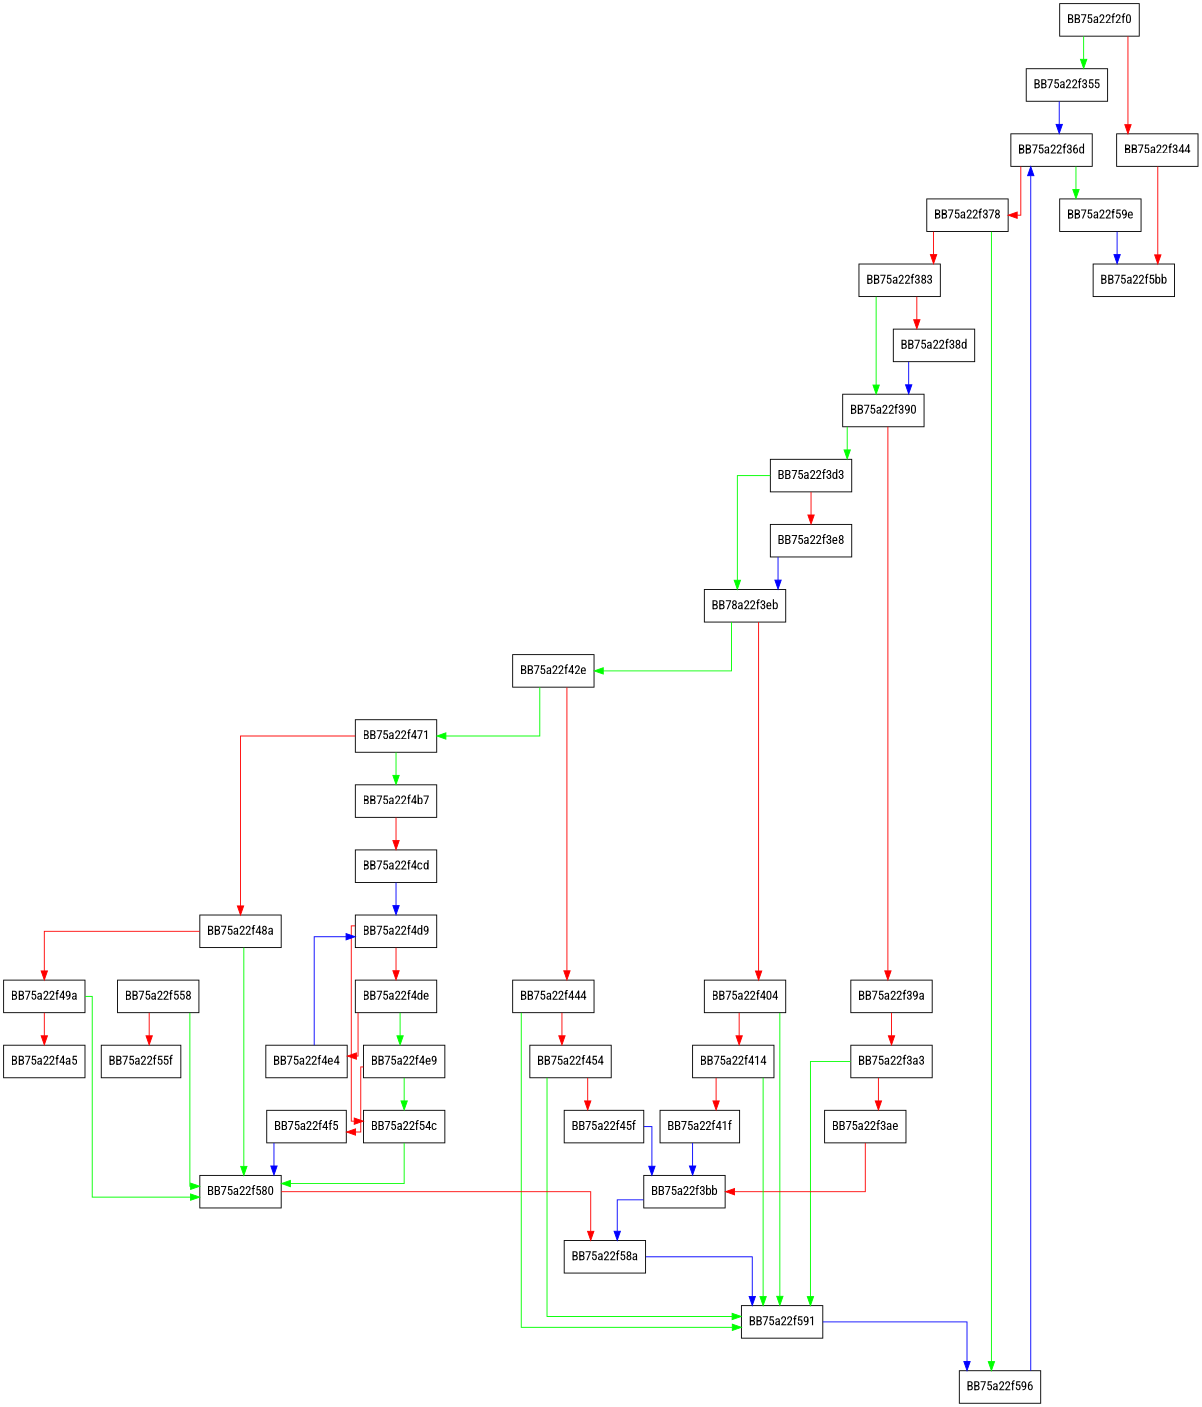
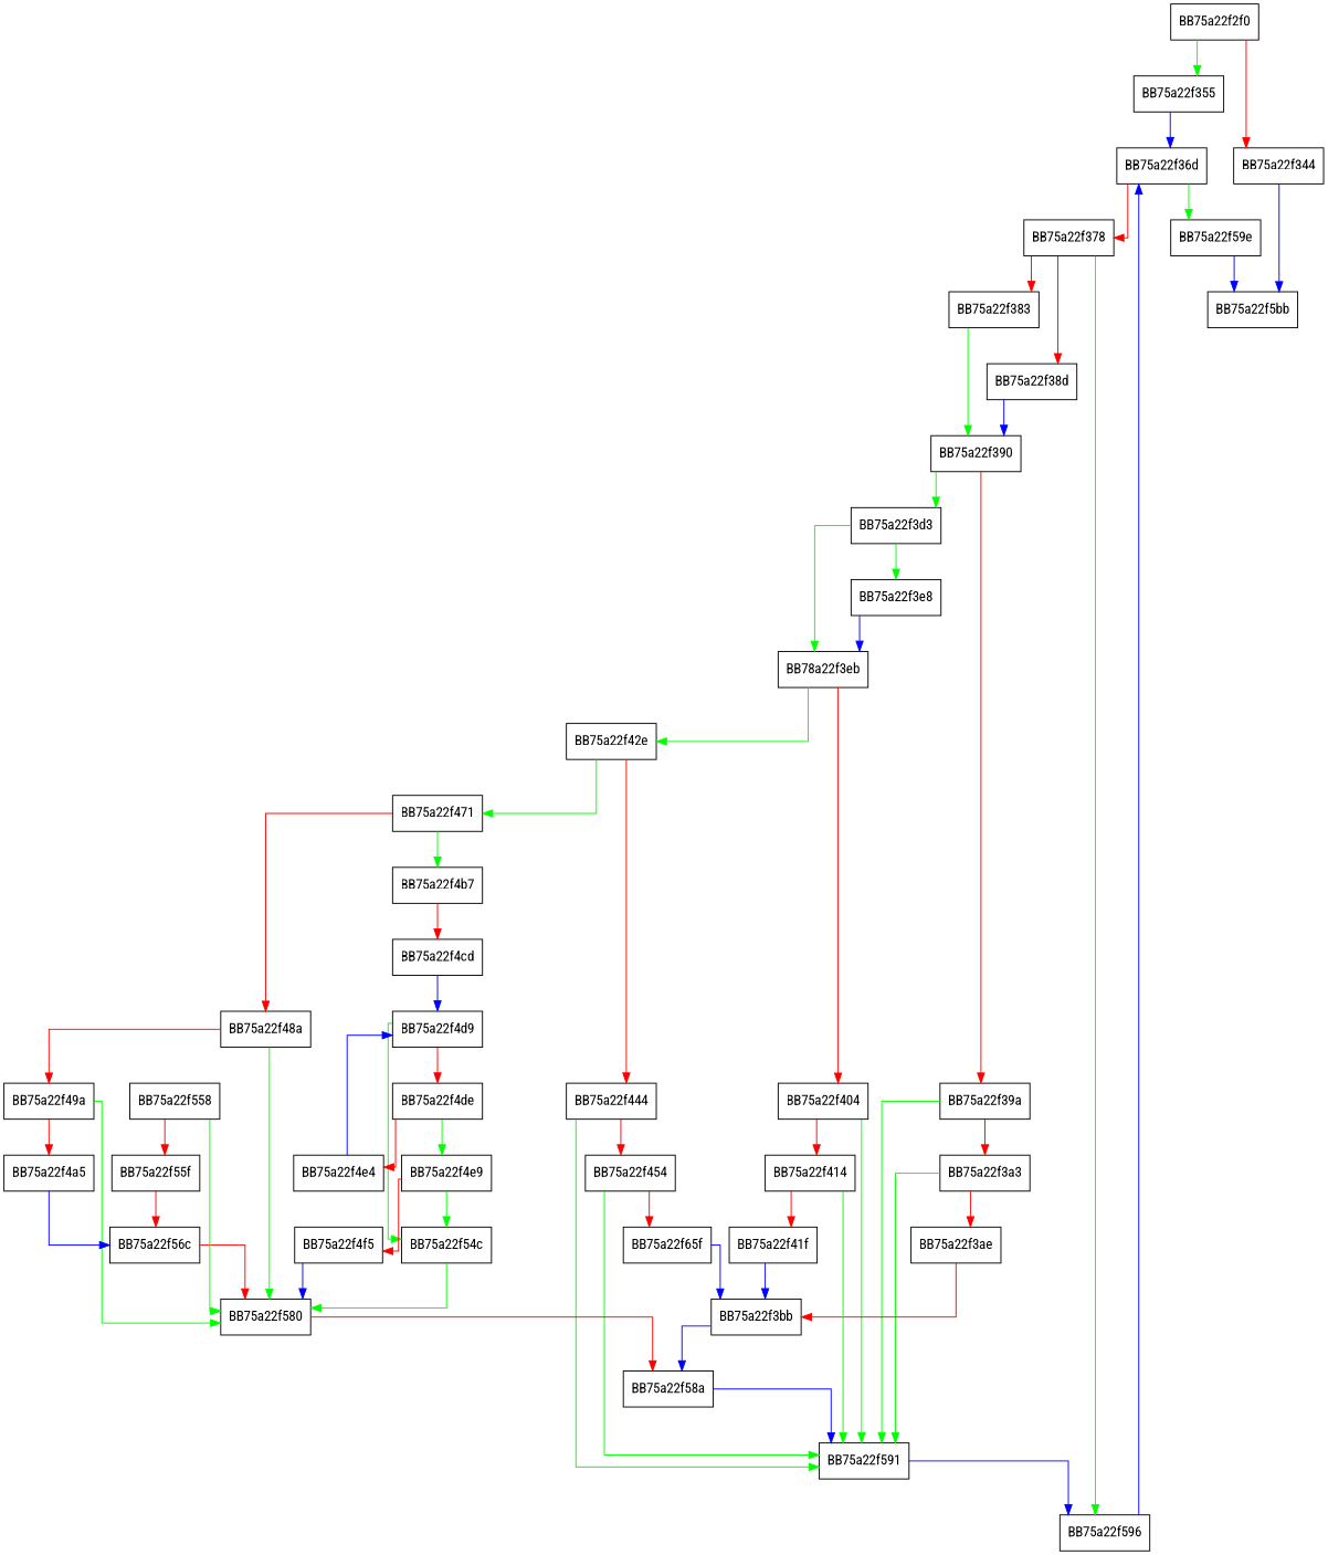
  digraph {
    fontname="Roboto Condensed"
    splines=ortho
    node [fontname="Roboto Condensed" shape=box]
    edge [color=red fontname="Roboto Condensed"]
    BB75a22f2f0
    BB75a22f355
    BB75a22f344
    BB75a22f36d
    BB75a22f5bb
    BB75a22f59e
    BB75a22f378
    BB75a22f596
    BB75a22f383
    BB75a22f390
    BB75a22f38d
    BB75a22f3d3
    BB75a22f39a
    n14 [label=BB78a22f3eb]
    BB75a22f3e8
    BB75a22f591
    BB75a22f3a3
    BB75a22f42e
    BB75a22f404
    BB75a22f3ae
    BB75a22f3bb
    BB75a22f58a
    BB75a22f471
    BB75a22f444
    BB75a22f414
    BB75a22f4b7
    BB75a22f48a
    BB75a22f454
    BB75a22f41f
    BB75a22f4cd
    BB75a22f580
    BB75a22f49a
-   BB75a22f45f
+   BB75a22f45f [label=BB75a22f65f]
    BB75a22f54c
    BB75a22f4d9
    BB75a22f4a5
+   BB75a22f56c
    BB75a22f558
    BB75a22f55f
    BB75a22f4de
    BB75a22f4e9
    n42 [label=BB75a22f4e4]
    BB75a22f4f5
    BB75a22f2f0 -> BB75a22f355 [color=green]
    BB75a22f2f0 -> BB75a22f344
    BB75a22f355 -> BB75a22f36d [color=blue]
-   BB75a22f344 -> BB75a22f5bb
+   BB75a22f344 -> BB75a22f5bb [color=blue]
    BB75a22f36d -> BB75a22f59e [color=green]
    BB75a22f36d -> BB75a22f378
    BB75a22f59e -> BB75a22f5bb [color=blue]
    BB75a22f378 -> BB75a22f596 [color=green]
    BB75a22f378 -> BB75a22f383
    BB75a22f596 -> BB75a22f36d [color=blue]
    BB75a22f383 -> BB75a22f390 [color=green]
-   BB75a22f383 -> BB75a22f38d
+   BB75a22f378 -> BB75a22f38d
    BB75a22f390 -> BB75a22f3d3 [color=green]
    BB75a22f390 -> BB75a22f39a
    BB75a22f38d -> BB75a22f390 [color=blue]
    BB75a22f3d3 -> n14 [color=green]
-   BB75a22f3d3 -> BB75a22f3e8
+   BB75a22f3d3 -> BB75a22f3e8 [color=green]
+   BB75a22f39a -> BB75a22f591 [color=green]
    BB75a22f39a -> BB75a22f3a3
    n14 -> BB75a22f42e [color=green]
    n14 -> BB75a22f404
    BB75a22f3e8 -> n14 [color=blue]
    BB75a22f591 -> BB75a22f596 [color=blue]
    BB75a22f3a3 -> BB75a22f591 [color=green]
    BB75a22f3a3 -> BB75a22f3ae
    BB75a22f42e -> BB75a22f471 [color=green]
    BB75a22f42e -> BB75a22f444
    BB75a22f404 -> BB75a22f591 [color=green]
    BB75a22f404 -> BB75a22f414
    BB75a22f3ae -> BB75a22f3bb
    BB75a22f3bb -> BB75a22f58a [color=blue]
    BB75a22f58a -> BB75a22f591 [color=blue]
    BB75a22f471 -> BB75a22f4b7 [color=green]
    BB75a22f471 -> BB75a22f48a
    BB75a22f444 -> BB75a22f591 [color=green]
    BB75a22f444 -> BB75a22f454
    BB75a22f414 -> BB75a22f591 [color=green]
    BB75a22f414 -> BB75a22f41f
    BB75a22f4b7 -> BB75a22f4cd
    BB75a22f48a -> BB75a22f580 [color=green]
    BB75a22f48a -> BB75a22f49a
    BB75a22f454 -> BB75a22f591 [color=green]
    BB75a22f454 -> BB75a22f45f
    BB75a22f41f -> BB75a22f3bb [color=blue]
    BB75a22f4cd -> BB75a22f4d9 [color=blue]
    BB75a22f580 -> BB75a22f58a
    BB75a22f49a -> BB75a22f580 [color=green]
    BB75a22f49a -> BB75a22f4a5
    BB75a22f45f -> BB75a22f3bb [color=blue]
    BB75a22f54c -> BB75a22f580 [color=green]
-   BB75a22f4d9 -> BB75a22f54c
+   BB75a22f4d9 -> BB75a22f54c [color=green]
    BB75a22f4d9 -> BB75a22f4de
+   BB75a22f4a5 -> BB75a22f56c [color=blue]
+   BB75a22f56c -> BB75a22f580
    BB75a22f558 -> BB75a22f580 [color=green]
    BB75a22f558 -> BB75a22f55f
+   BB75a22f55f -> BB75a22f56c
    BB75a22f4de -> BB75a22f4e9 [color=green]
    BB75a22f4de -> n42
    BB75a22f4e9 -> BB75a22f54c [color=green]
    BB75a22f4e9 -> BB75a22f4f5
    n42 -> BB75a22f4d9 [color=blue]
    BB75a22f4f5 -> BB75a22f580 [color=blue]
  }
